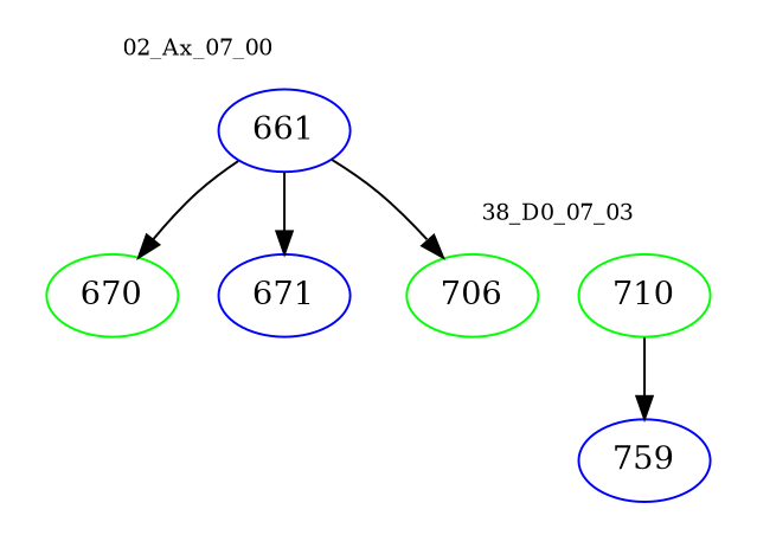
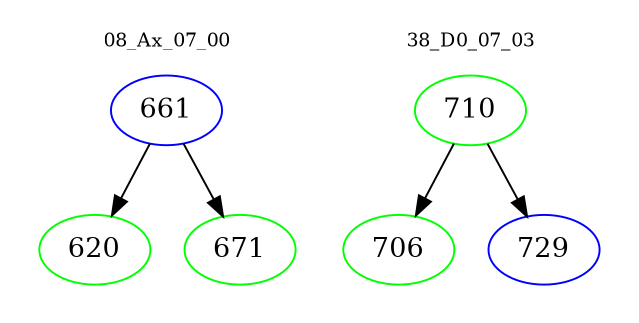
  digraph {
    node [color=blue]
    edge [color=black]
    n1 [label=661]
-   n2 [color=green label=670]
-   n3 [label=671]
+   n2 [color=green label=620]
+   n3 [color=green label=671]
    n4 [color=green label=710]
    n5 [color=green label=706]
-   n6 [label=759]
+   n6 [label=729]
    subgraph cluster_1 {
      color=white
      fontsize=10
-     label="02_Ax_07_00"
+     label="08_Ax_07_00"
      n1
      n2
      n3
    }
    subgraph cluster_2 {
      color=white
      fontsize=10
      label="38_D0_07_03"
      n4
      n5
      n6
    }
    n1 -> n2
    n1 -> n3
-   n1 -> n5
+   n4 -> n5
    n4 -> n6
  }
